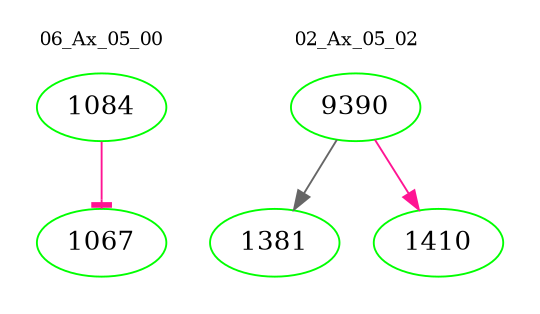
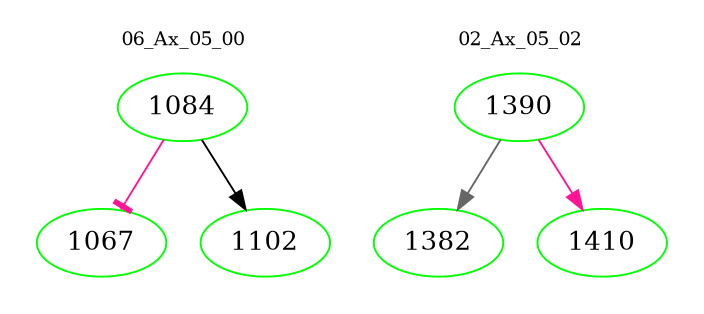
  digraph {
    node [color=green]
    edge [arrowhead=normal color=deeppink]
    n1 [label=1084]
    n2 [label=1067]
-   n4 [label=9390]
-   n5 [label=1381]
+   n3 [label=1102]
+   n4 [label=1390]
+   n5 [label=1382]
    n6 [label=1410]
    subgraph cluster_1 {
      color=white
      fontsize=10
      label="06_Ax_05_00"
      n1
      n2
+     n3
    }
    subgraph cluster_2 {
      color=white
      fontsize=10
      label="02_Ax_05_02"
      n4
      n5
      n6
    }
    n1 -> n2 [arrowhead=tee]
+   n1 -> n3 [color=black]
    n4 -> n5 [color=gray40]
    n4 -> n6
  }
